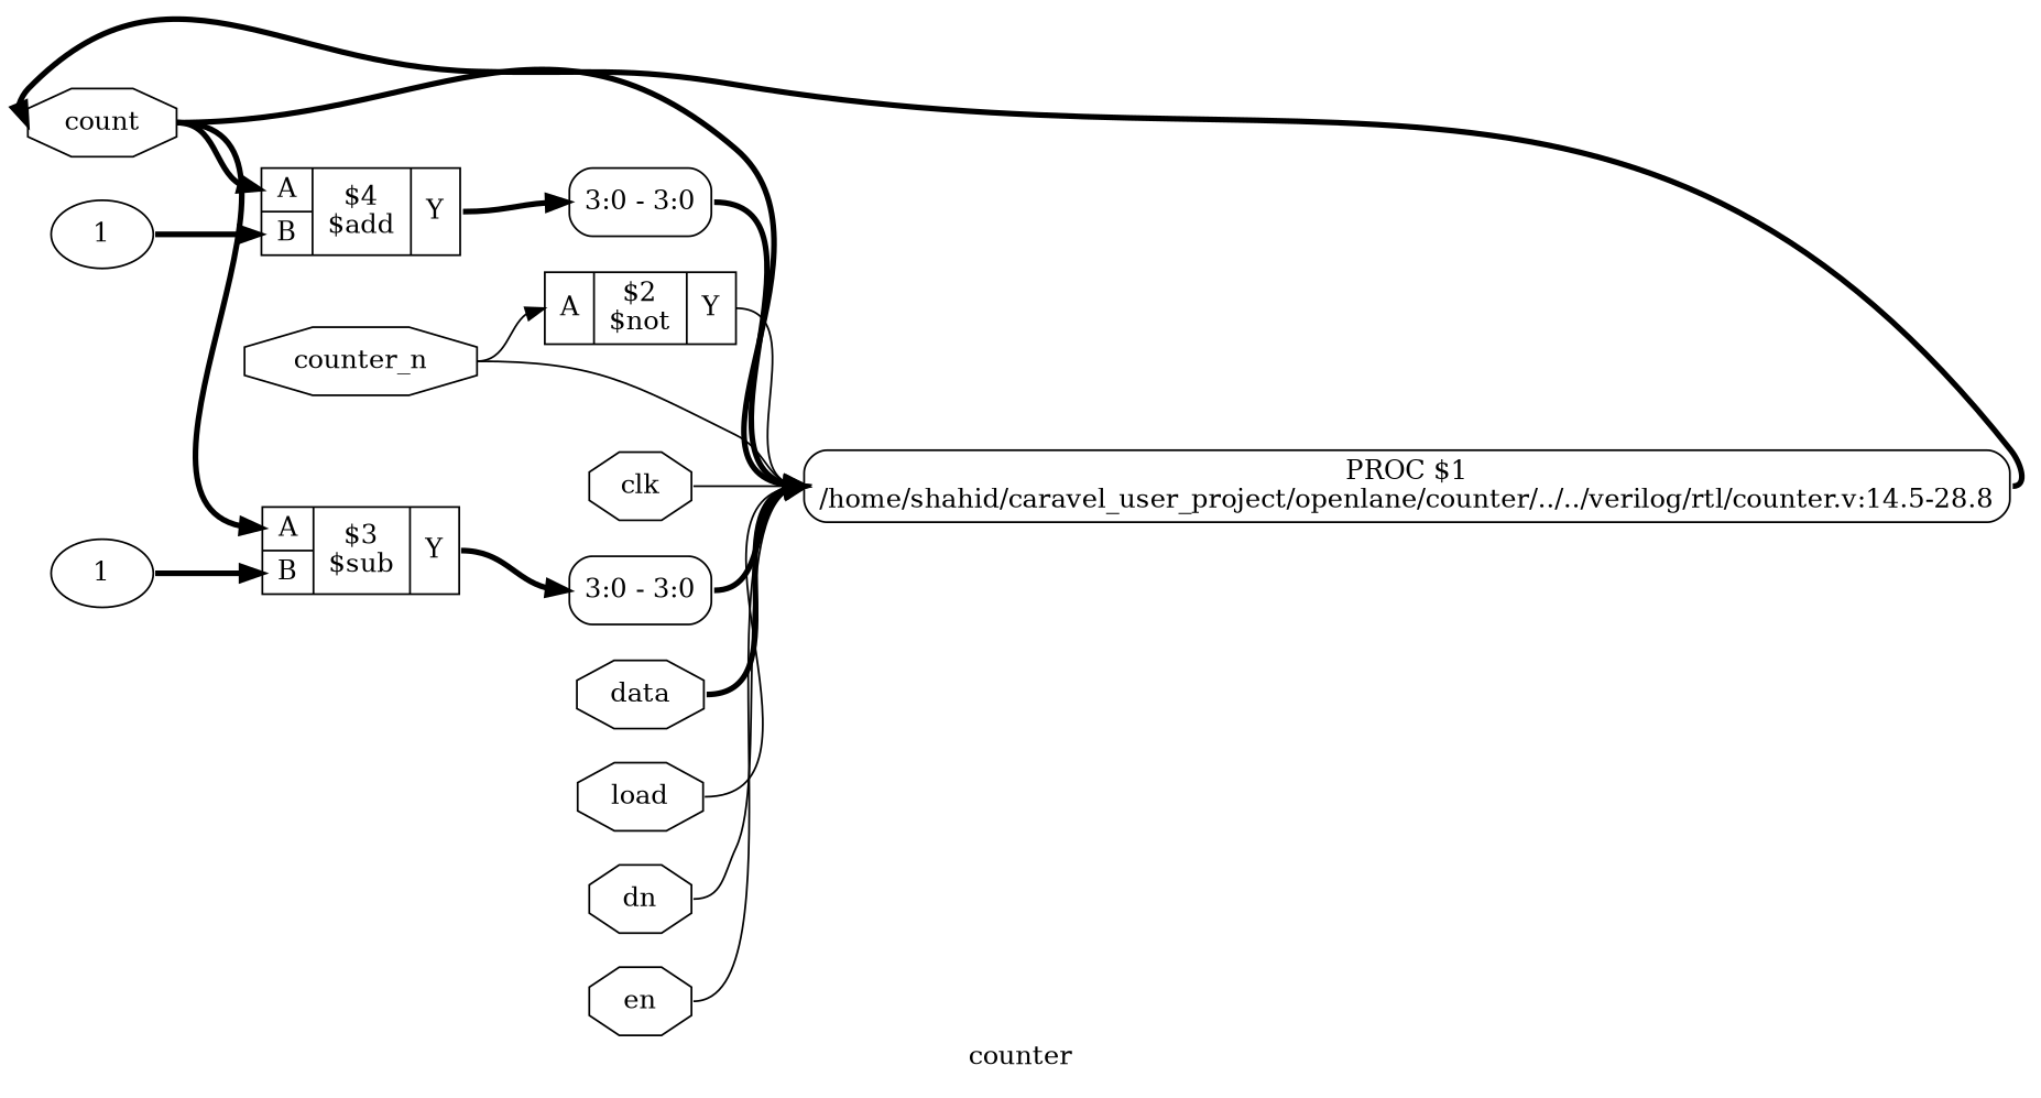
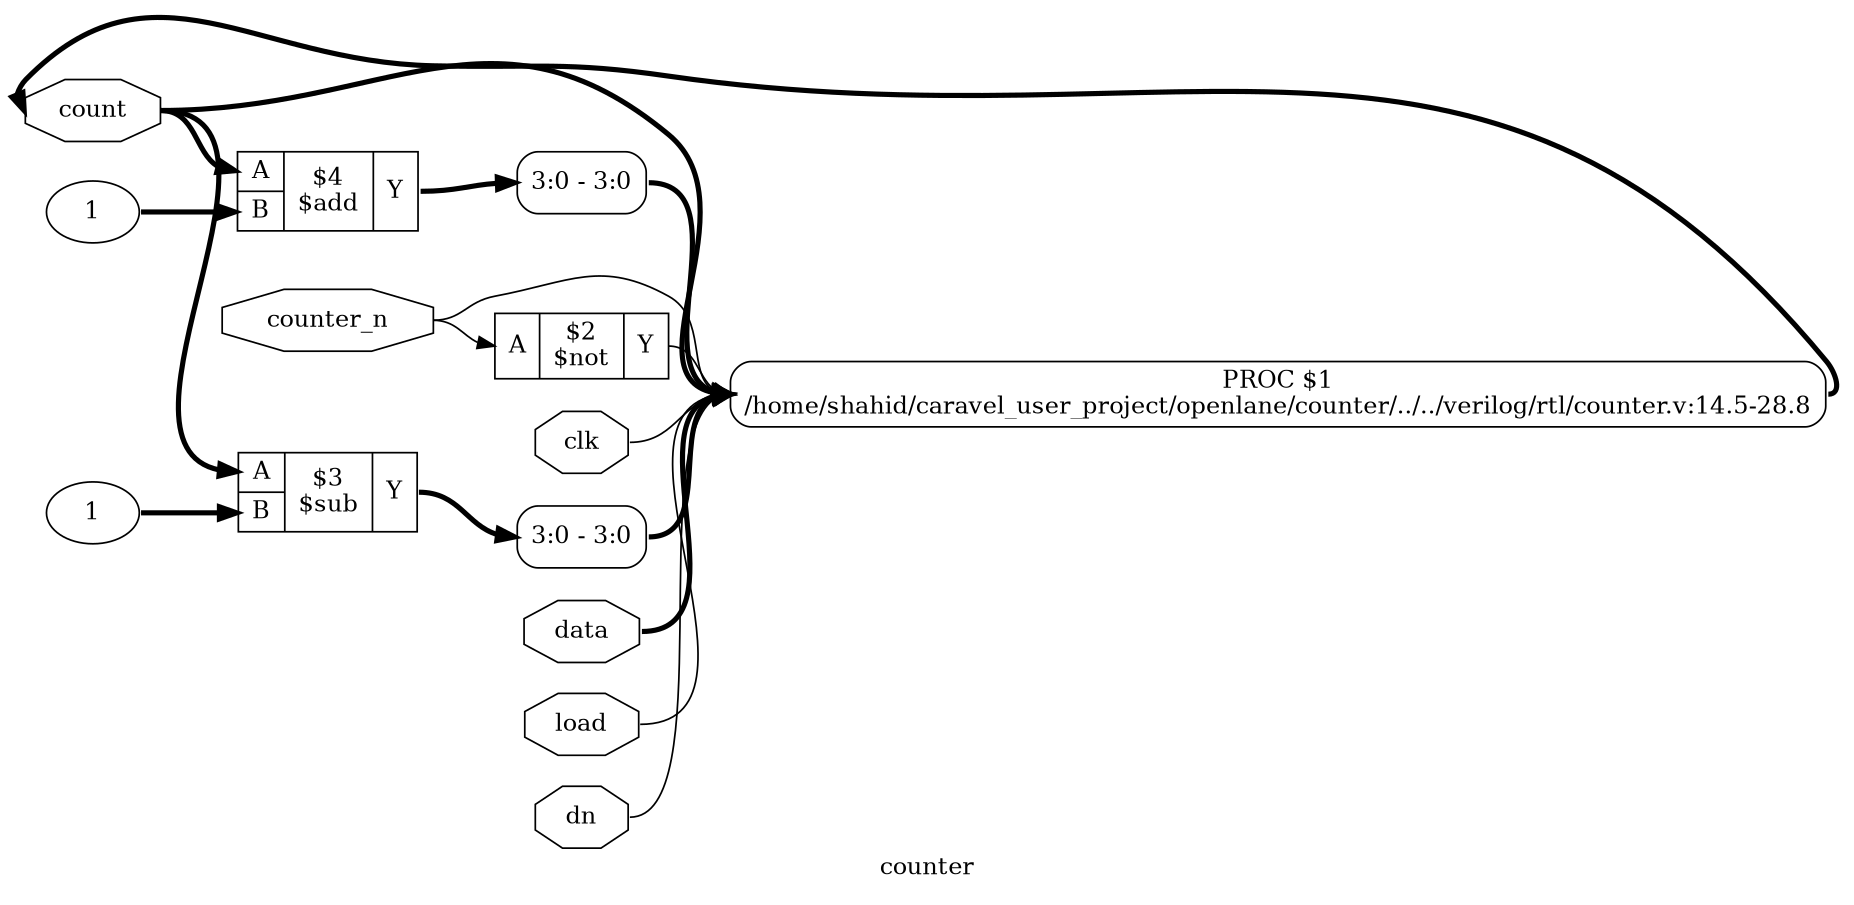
  digraph {
    label=counter
    rankdir=LR
    remincross=true
    node [shape=octagon]
    edge [color=black headport=w style="setlinewidth(3)" tailport=e]
    n1 [color=black fontcolor=black label=count]
    n2 [label="{{<p12> A|<p13> B}|$4\n$add|{<p14> Y}}" shape=record]
    n3 [label="{{<p12> A|<p13> B}|$3\n$sub|{<p14> Y}}" shape=record]
    n4 [label="PROC $1\n/home/shahid/caravel_user_project/openlane/counter/../../verilog/rtl/counter.v:14.5-28.8" shape=box style=rounded]
    n5 [label="<s0> 3:0 - 3:0 " shape=record style=rounded]
    n6 [label="<s0> 3:0 - 3:0 " shape=record style=rounded]
    n7 [color=black fontcolor=black label=data]
    n8 [color=black fontcolor=black label=load]
    n9 [color=black fontcolor=black label=dn]
-   n10 [color=black fontcolor=black label=en]
    n11 [color=black fontcolor=black label=counter_n]
    n12 [label="{{<p12> A}|$2\n$not|{<p14> Y}}" shape=record]
    n13 [color=black fontcolor=black label=clk]
    n14 [label=1 shape=""]
    n15 [label=1 shape=""]
    n1 -> n2 [headport="p12:w"]
    n1 -> n3 [headport="p12:w"]
    n1 -> n4
    n2 -> n5 [headport="s0:w" tailport="p14:e"]
    n3 -> n6 [headport="s0:w" tailport="p14:e"]
    n4 -> n1
    n5 -> n4
    n6 -> n4
    n7 -> n4
    n8 -> n4 [style=""]
    n9 -> n4 [style=""]
-   n10 -> n4 [style=""]
    n11 -> n4 [style=""]
    n11 -> n12 [headport="p12:w" style=""]
    n12 -> n4 [tailport="p14:e" style=""]
    n13 -> n4 [style=""]
    n14 -> n2 [headport="p13:w"]
    n15 -> n3 [headport="p13:w"]
  }
